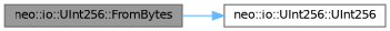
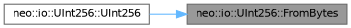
  digraph {
    rankdir=LR
    node [fontname=Helvetica fontsize=10 shape=box style=filled]
    n1 [color=gray40 fillcolor=grey60 fontcolor=black height=0.2 label="neo::io::UInt256::FromBytes" width=0.4]
    n2 [color=grey40 fillcolor=white height=0.2 label="neo::io::UInt256::UInt256" width=0.4]
-   n1 -> n2 [color=steelblue1 fontname=Helvetica fontsize=10 labelfontname=Helvetica labelfontsize=10 style=solid]
+   n2 -> n1 [color=steelblue1 fontname=Helvetica fontsize=10 labelfontname=Helvetica labelfontsize=10 style=solid]
  }
